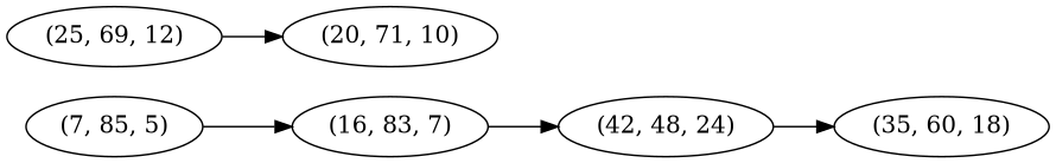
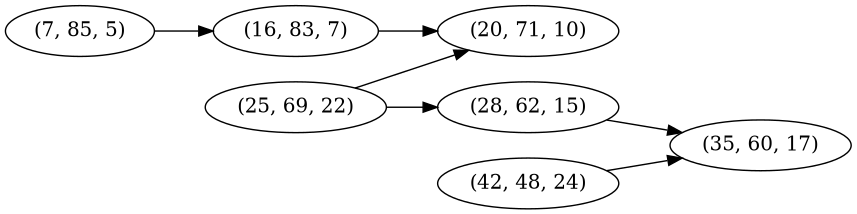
  digraph {
    rankdir=LR
    n1 [label="(16, 83, 7)"]
    "(7, 85, 5)"
    "(20, 71, 10)"
-   "(25, 69, 12)"
-   "(35, 60, 17)" [label="(35, 60, 18)"]
+   "(25, 69, 12)" [label="(25, 69, 22)"]
+   "(28, 62, 15)"
+   "(35, 60, 17)"
    "(42, 48, 24)"
-   n1 -> "(42, 48, 24)"
+   n1 -> "(20, 71, 10)"
    "(7, 85, 5)" -> n1
    "(25, 69, 12)" -> "(20, 71, 10)"
+   "(25, 69, 12)" -> "(28, 62, 15)"
+   "(28, 62, 15)" -> "(35, 60, 17)"
    "(42, 48, 24)" -> "(35, 60, 17)"
  }
